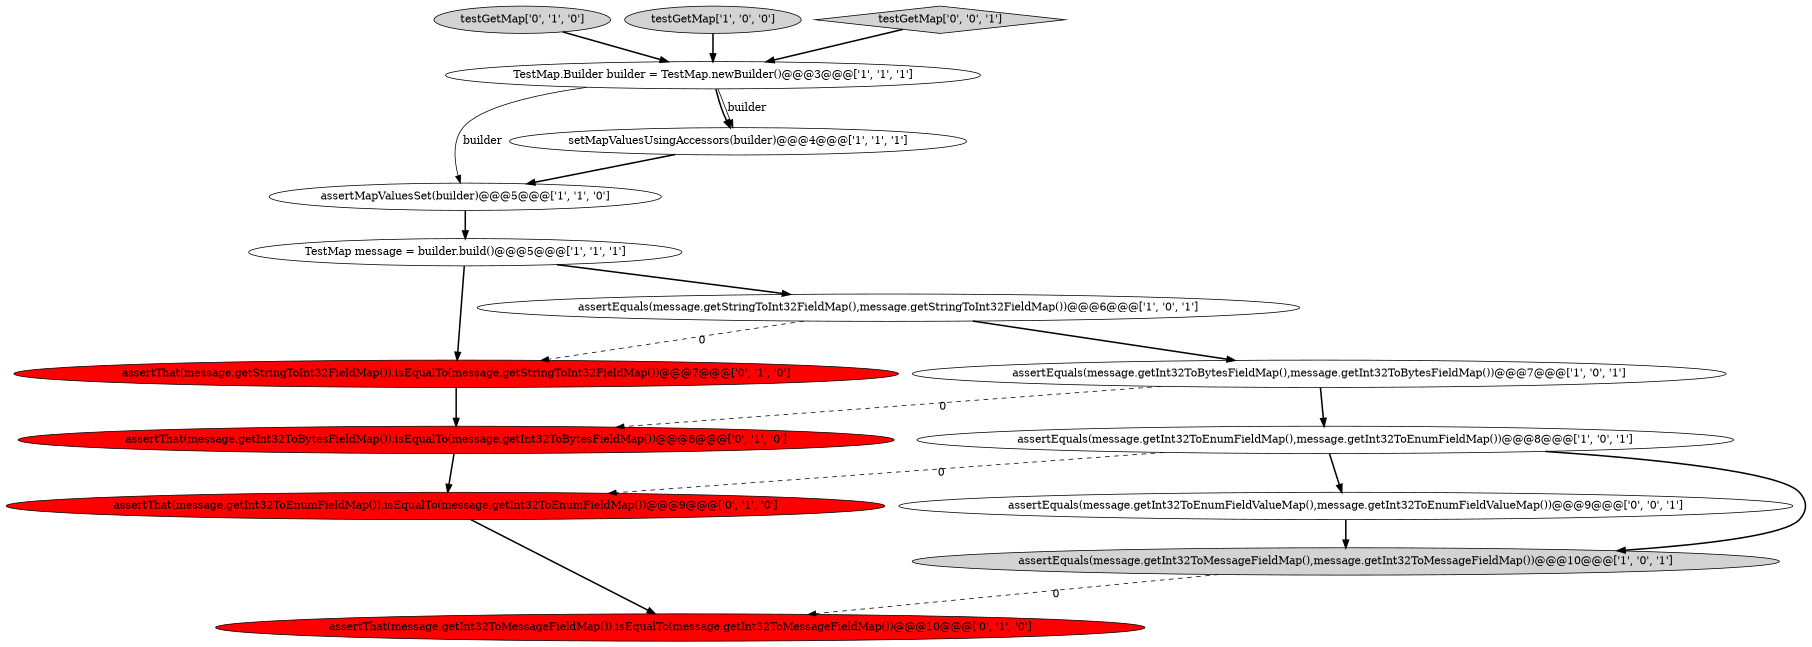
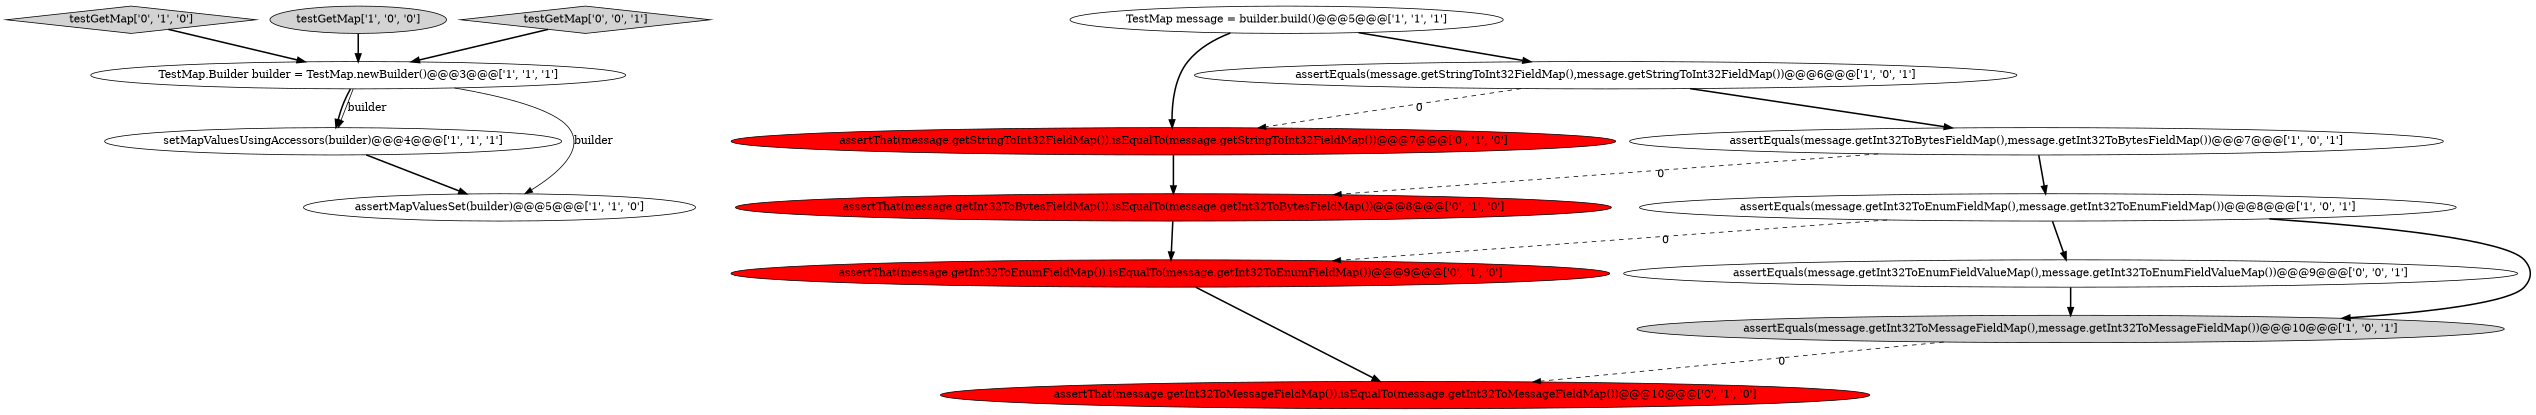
  digraph {
    node [fillcolor=white shape=ellipse style=filled]
    edge [style=bold]
-   n1 [fillcolor=lightgray label="testGetMap['0', '1', '0']"]
+   n1 [fillcolor=lightgray label="testGetMap['0', '1', '0']" shape=diamond]
    n2 [label="TestMap.Builder builder = TestMap.newBuilder()@@@3@@@['1', '1', '1']"]
    n3 [label="setMapValuesUsingAccessors(builder)@@@4@@@['1', '1', '1']"]
    n4 [label="assertMapValuesSet(builder)@@@5@@@['1', '1', '0']"]
    n5 [fillcolor=red label="assertThat(message.getInt32ToEnumFieldMap()).isEqualTo(message.getInt32ToEnumFieldMap())@@@9@@@['0', '1', '0']"]
    n6 [fillcolor=red label="assertThat(message.getInt32ToMessageFieldMap()).isEqualTo(message.getInt32ToMessageFieldMap())@@@10@@@['0', '1', '0']"]
    n7 [fillcolor=lightgray label="testGetMap['1', '0', '0']"]
    n8 [label="TestMap message = builder.build()@@@5@@@['1', '1', '1']"]
    n9 [label="assertEquals(message.getStringToInt32FieldMap(),message.getStringToInt32FieldMap())@@@6@@@['1', '0', '1']"]
    n10 [fillcolor=red label="assertThat(message.getStringToInt32FieldMap()).isEqualTo(message.getStringToInt32FieldMap())@@@7@@@['0', '1', '0']"]
    n11 [label="assertEquals(message.getInt32ToBytesFieldMap(),message.getInt32ToBytesFieldMap())@@@7@@@['1', '0', '1']"]
    n12 [fillcolor=red label="assertThat(message.getInt32ToBytesFieldMap()).isEqualTo(message.getInt32ToBytesFieldMap())@@@8@@@['0', '1', '0']"]
    n13 [label="assertEquals(message.getInt32ToEnumFieldValueMap(),message.getInt32ToEnumFieldValueMap())@@@9@@@['0', '0', '1']"]
    n14 [fillcolor=lightgray label="assertEquals(message.getInt32ToMessageFieldMap(),message.getInt32ToMessageFieldMap())@@@10@@@['1', '0', '1']"]
    n15 [fillcolor=lightgray label="testGetMap['0', '0', '1']" shape=diamond]
    n16 [label="assertEquals(message.getInt32ToEnumFieldMap(),message.getInt32ToEnumFieldMap())@@@8@@@['1', '0', '1']"]
    n1 -> n2
    n2 -> n3
    n2 -> n3 [label=builder style=solid]
    n2 -> n4 [label=builder style=solid]
    n3 -> n4
-   n4 -> n8
    n5 -> n6
    n7 -> n2
    n8 -> n9
    n8 -> n10
    n9 -> n10 [label=0 style=dashed]
    n9 -> n11
    n10 -> n12
    n11 -> n12 [label=0 style=dashed]
    n11 -> n16
    n12 -> n5
    n13 -> n14
    n14 -> n6 [label=0 style=dashed]
    n15 -> n2
    n16 -> n5 [label=0 style=dashed]
    n16 -> n13
    n16 -> n14
  }
